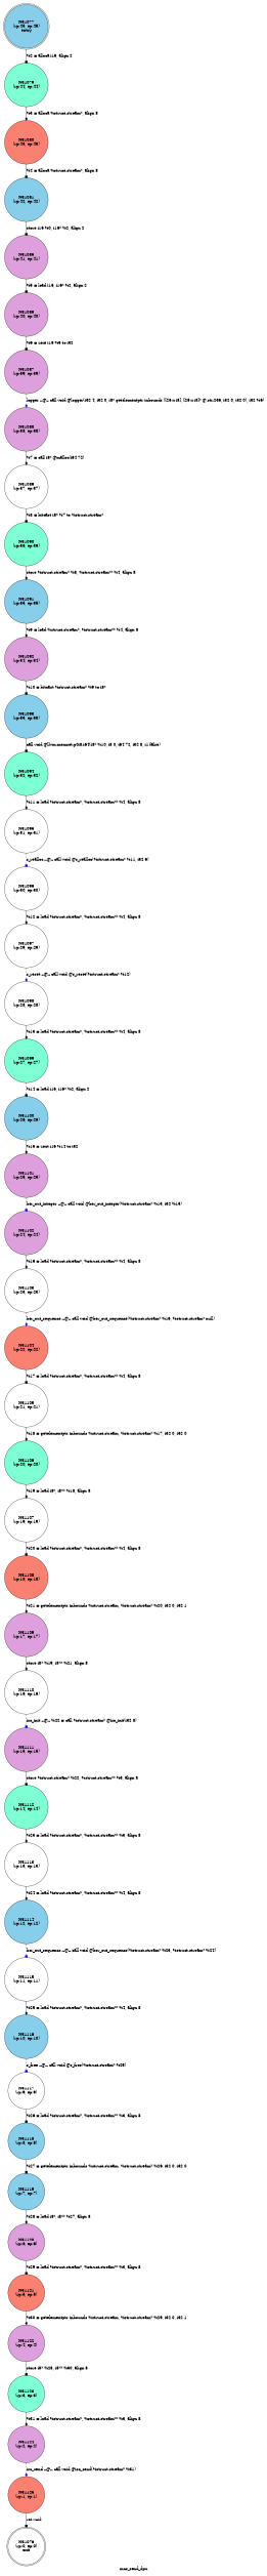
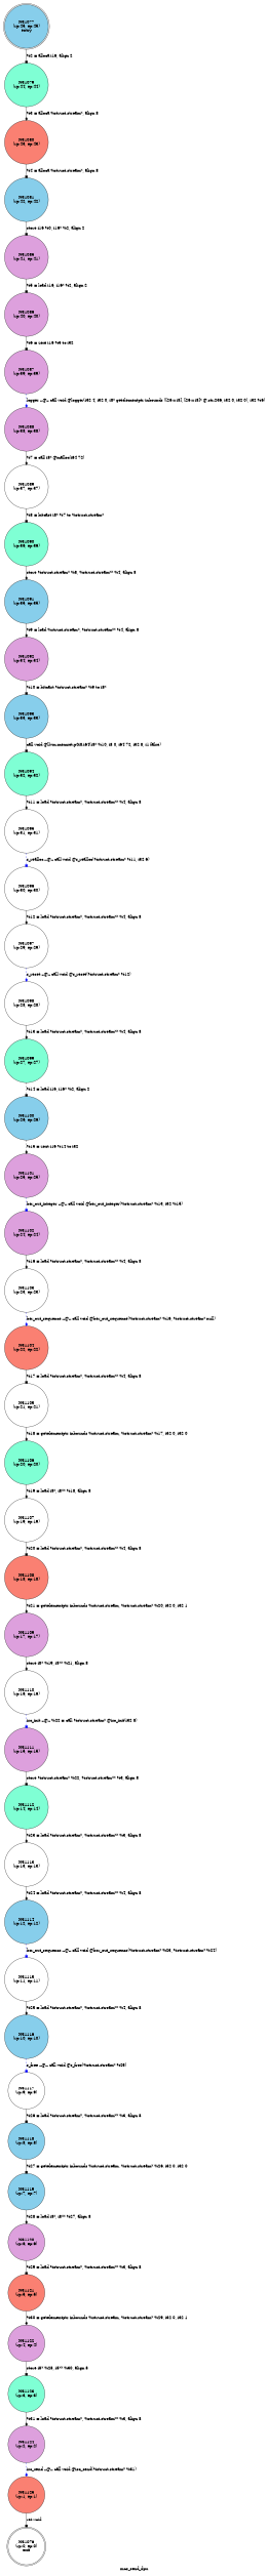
  digraph {
    label=mcs_send_dpu
    node [fillcolor=white shape=circle style=filled]
    edge [arrowhead=diamond]
    n1 [label="N31076\n(rp:0, ep:0)\nexit" shape=doublecircle]
    n2 [fillcolor=skyblue label="N31077\n(rp:45, ep:45)\nentry" shape=doublecircle]
    n3 [fillcolor=aquamarine label="N31079\n(rp:44, ep:44)"]
    n4 [fillcolor=salmon label="N31080\n(rp:43, ep:43)"]
    n5 [fillcolor=skyblue label="N31081\n(rp:42, ep:42)"]
    n6 [fillcolor=plum label="N31085\n(rp:41, ep:41)"]
    n7 [fillcolor=plum label="N31086\n(rp:40, ep:40)"]
    n8 [fillcolor=plum label="N31087\n(rp:39, ep:39)"]
    n9 [fillcolor=plum label="N31088\n(rp:38, ep:38)"]
    n10 [label="N31089\n(rp:37, ep:37)"]
    n11 [fillcolor=aquamarine label="N31090\n(rp:36, ep:36)"]
    n12 [fillcolor=skyblue label="N31091\n(rp:35, ep:35)"]
    n13 [fillcolor=plum label="N31092\n(rp:34, ep:34)"]
    n14 [fillcolor=skyblue label="N31093\n(rp:33, ep:33)"]
    n15 [fillcolor=aquamarine label="N31094\n(rp:32, ep:32)"]
    n16 [label="N31095\n(rp:31, ep:31)"]
    n17 [label="N31096\n(rp:30, ep:30)"]
    n18 [label="N31097\n(rp:29, ep:29)"]
    n19 [label="N31098\n(rp:28, ep:28)"]
    n20 [fillcolor=aquamarine label="N31099\n(rp:27, ep:27)"]
    n21 [fillcolor=skyblue label="N31100\n(rp:26, ep:26)"]
    n22 [fillcolor=plum label="N31101\n(rp:25, ep:25)"]
    n23 [fillcolor=plum label="N31102\n(rp:24, ep:24)"]
    n24 [label="N31103\n(rp:23, ep:23)"]
    n25 [fillcolor=salmon label="N31104\n(rp:22, ep:22)"]
    n26 [label="N31105\n(rp:21, ep:21)"]
    n27 [fillcolor=aquamarine label="N31106\n(rp:20, ep:20)"]
    n28 [label="N31107\n(rp:19, ep:19)"]
    n29 [fillcolor=salmon label="N31108\n(rp:18, ep:18)"]
    n30 [fillcolor=plum label="N31109\n(rp:17, ep:17)"]
    n31 [label="N31110\n(rp:16, ep:16)"]
    n32 [fillcolor=plum label="N31111\n(rp:15, ep:15)"]
    n33 [fillcolor=aquamarine label="N31112\n(rp:14, ep:14)"]
    n34 [label="N31113\n(rp:13, ep:13)"]
    n35 [fillcolor=skyblue label="N31114\n(rp:12, ep:12)"]
    n36 [label="N31115\n(rp:11, ep:11)"]
    n37 [fillcolor=skyblue label="N31116\n(rp:10, ep:10)"]
    n38 [label="N31117\n(rp:9, ep:9)"]
    n39 [fillcolor=skyblue label="N31118\n(rp:8, ep:8)"]
    n40 [fillcolor=skyblue label="N31119\n(rp:7, ep:7)"]
    n41 [fillcolor=plum label="N31120\n(rp:6, ep:6)"]
    n42 [fillcolor=salmon label="N31121\n(rp:5, ep:5)"]
    n43 [fillcolor=plum label="N31122\n(rp:4, ep:4)"]
    n44 [fillcolor=aquamarine label="N31123\n(rp:3, ep:3)"]
    n45 [fillcolor=plum label="N31124\n(rp:2, ep:2)"]
    n46 [fillcolor=salmon label="N31125\n(rp:1, ep:1)"]
    n2 -> n3 [arrowhead=box label="%2 = alloca i16, align 2"]
    n3 -> n4 [label="%3 = alloca %struct.stream*, align 8"]
    n4 -> n5 [arrowhead=box label="%4 = alloca %struct.stream*, align 8"]
    n5 -> n6 [arrowhead=box label="store i16 %0, i16* %2, align 2"]
    n6 -> n7 [arrowhead=box label="%5 = load i16, i16* %2, align 2"]
    n7 -> n8 [arrowhead=box label="%6 = zext i16 %5 to i32"]
    n8 -> n9 [color=blue label="logger --@-- call void @logger(i32 4, i32 0, i8* getelementptr inbounds ([26 x i8], [26 x i8]* @.str.236, i32 0, i32 0), i32 %6)" style=dashed]
    n9 -> n10 [label="%7 = call i8* @malloc(i64 72)"]
    n10 -> n11 [arrowhead=box label="%8 = bitcast i8* %7 to %struct.stream*"]
    n11 -> n12 [label="store %struct.stream* %8, %struct.stream** %4, align 8"]
    n12 -> n13 [label="%9 = load %struct.stream*, %struct.stream** %4, align 8"]
    n13 -> n14 [arrowhead=box label="%10 = bitcast %struct.stream* %9 to i8*"]
    n14 -> n15 [arrowhead=box label="call void @llvm.memset.p0i8.i64(i8* %10, i8 0, i64 72, i32 8, i1 false)"]
    n15 -> n16 [label="%11 = load %struct.stream*, %struct.stream** %4, align 8"]
    n16 -> n17 [arrowhead=box color=blue label="s_realloc --@-- call void @s_realloc(%struct.stream* %11, i32 6)" style=dashed]
    n17 -> n18 [label="%12 = load %struct.stream*, %struct.stream** %4, align 8"]
    n18 -> n19 [color=blue label="s_reset --@-- call void @s_reset(%struct.stream* %12)" style=dashed]
    n19 -> n20 [label="%13 = load %struct.stream*, %struct.stream** %4, align 8"]
    n20 -> n21 [arrowhead=box label="%14 = load i16, i16* %2, align 2" style=dashed]
-   n21 -> n22 [label="%15 = zext i16 %14 to i32"]
+   n21 -> n22 [label="%15 = zext i16 %14 to i32" style=dashed]
    n22 -> n23 [arrowhead=box color=blue label="ber_out_integer --@-- call void @ber_out_integer(%struct.stream* %13, i32 %15)" style=dashed]
    n23 -> n24 [label="%16 = load %struct.stream*, %struct.stream** %4, align 8"]
    n24 -> n25 [color=blue label="ber_out_sequence --@-- call void @ber_out_sequence(%struct.stream* %16, %struct.stream* null)" style=dashed]
    n25 -> n26 [arrowhead=box label="%17 = load %struct.stream*, %struct.stream** %4, align 8"]
    n26 -> n27 [label="%18 = getelementptr inbounds %struct.stream, %struct.stream* %17, i32 0, i32 0"]
    n27 -> n28 [label="%19 = load i8*, i8** %18, align 8"]
    n28 -> n29 [arrowhead=box label="%20 = load %struct.stream*, %struct.stream** %4, align 8"]
    n29 -> n30 [label="%21 = getelementptr inbounds %struct.stream, %struct.stream* %20, i32 0, i32 1"]
    n30 -> n31 [label="store i8* %19, i8** %21, align 8"]
    n31 -> n32 [arrowhead=box color=blue label="iso_init --@-- %22 = call %struct.stream* @iso_init(i32 8)" style=dashed]
    n32 -> n33 [arrowhead=box label="store %struct.stream* %22, %struct.stream** %3, align 8"]
    n33 -> n34 [label="%23 = load %struct.stream*, %struct.stream** %3, align 8"]
    n34 -> n35 [label="%24 = load %struct.stream*, %struct.stream** %4, align 8"]
    n35 -> n36 [arrowhead=box color=blue label="ber_out_sequence --@-- call void @ber_out_sequence(%struct.stream* %23, %struct.stream* %24)" style=dashed]
    n36 -> n37 [label="%25 = load %struct.stream*, %struct.stream** %4, align 8"]
    n37 -> n38 [arrowhead=box color=blue label="s_free --@-- call void @s_free(%struct.stream* %25)" style=dashed]
    n38 -> n39 [arrowhead=box label="%26 = load %struct.stream*, %struct.stream** %3, align 8"]
    n39 -> n40 [arrowhead=box label="%27 = getelementptr inbounds %struct.stream, %struct.stream* %26, i32 0, i32 0"]
    n40 -> n41 [label="%28 = load i8*, i8** %27, align 8"]
    n41 -> n42 [arrowhead=box label="%29 = load %struct.stream*, %struct.stream** %3, align 8"]
    n42 -> n43 [label="%30 = getelementptr inbounds %struct.stream, %struct.stream* %29, i32 0, i32 1"]
    n43 -> n44 [arrowhead=box label="store i8* %28, i8** %30, align 8"]
    n44 -> n45 [label="%31 = load %struct.stream*, %struct.stream** %3, align 8"]
    n45 -> n46 [color=blue label="iso_send --@-- call void @iso_send(%struct.stream* %31)" style=dashed]
    n46 -> n1 [arrowhead=box label="ret void"]
  }
